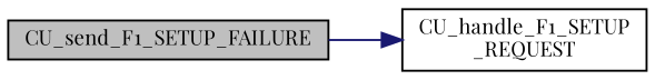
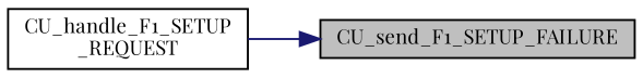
  digraph {
    rankdir=RL
    fontname="Playfair Display"
    node [color=black fontname="Playfair Display" fontsize=10 shape=record style=filled]
    n1 [fillcolor=grey75 fontcolor=black height=0.2 label=CU_send_F1_SETUP_FAILURE width=0.4]
    n2 [fillcolor=white height=0.2 label="CU_handle_F1_SETUP\l_REQUEST" width=0.4]
-   n2 -> n1 [color=midnightblue dir=back fontname="Playfair Display" fontsize=10 labelfontname=Helvetica labelfontsize=10 style=solid]
+   n1 -> n2 [color=midnightblue dir=back fontname="Playfair Display" fontsize=10 labelfontname=Helvetica labelfontsize=10 style=solid]
  }
